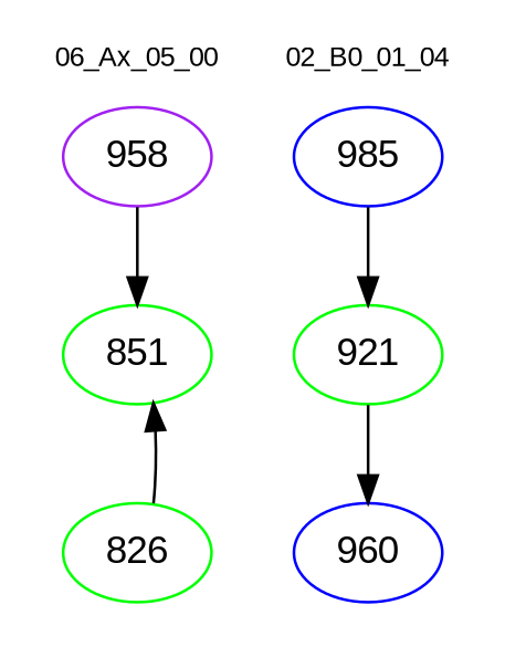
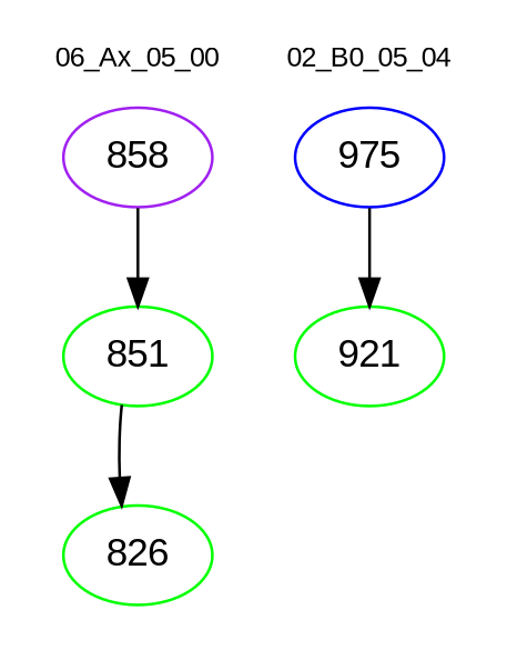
  digraph {
    fontname="Liberation Sans"
    node [color=green fontname="Liberation Sans"]
    edge [color=black fontname="Liberation Sans"]
-   n1 [color=purple label=958]
+   n1 [color=purple label=858]
    n2 [label=851]
    n3 [label=826]
-   n4 [color=blue label=985]
+   n4 [color=blue label=975]
    n5 [label=921]
-   n6 [color=blue label=960]
    subgraph cluster_1 {
      color=white
      fontsize=10
      label="06_Ax_05_00"
      n1
      n2
      n3
    }
    subgraph cluster_2 {
      color=white
      fontsize=10
-     label="02_B0_01_04"
+     label="02_B0_05_04"
      n4
      n5
-     n6
    }
    n1 -> n2
-   n3 -> n2
+   n2 -> n3
    n4 -> n5
-   n5 -> n6
  }
